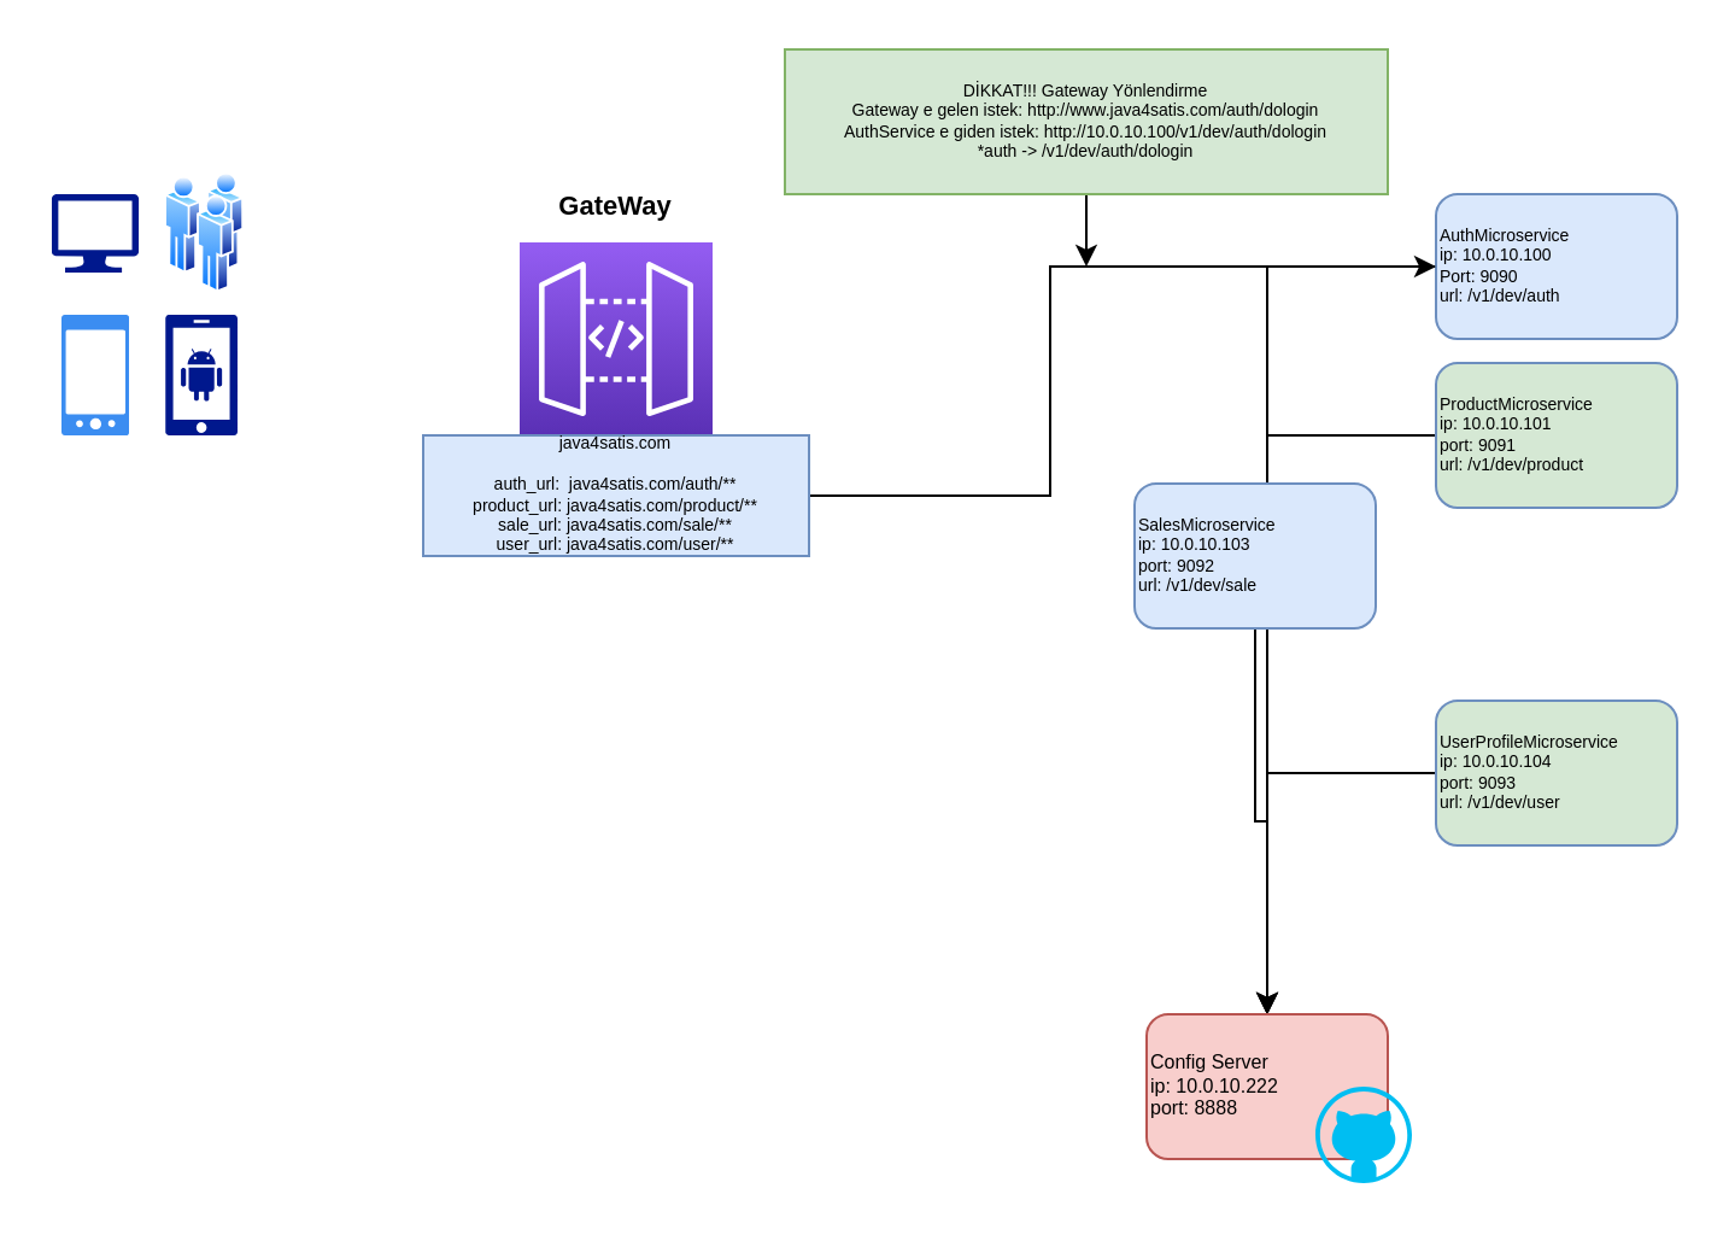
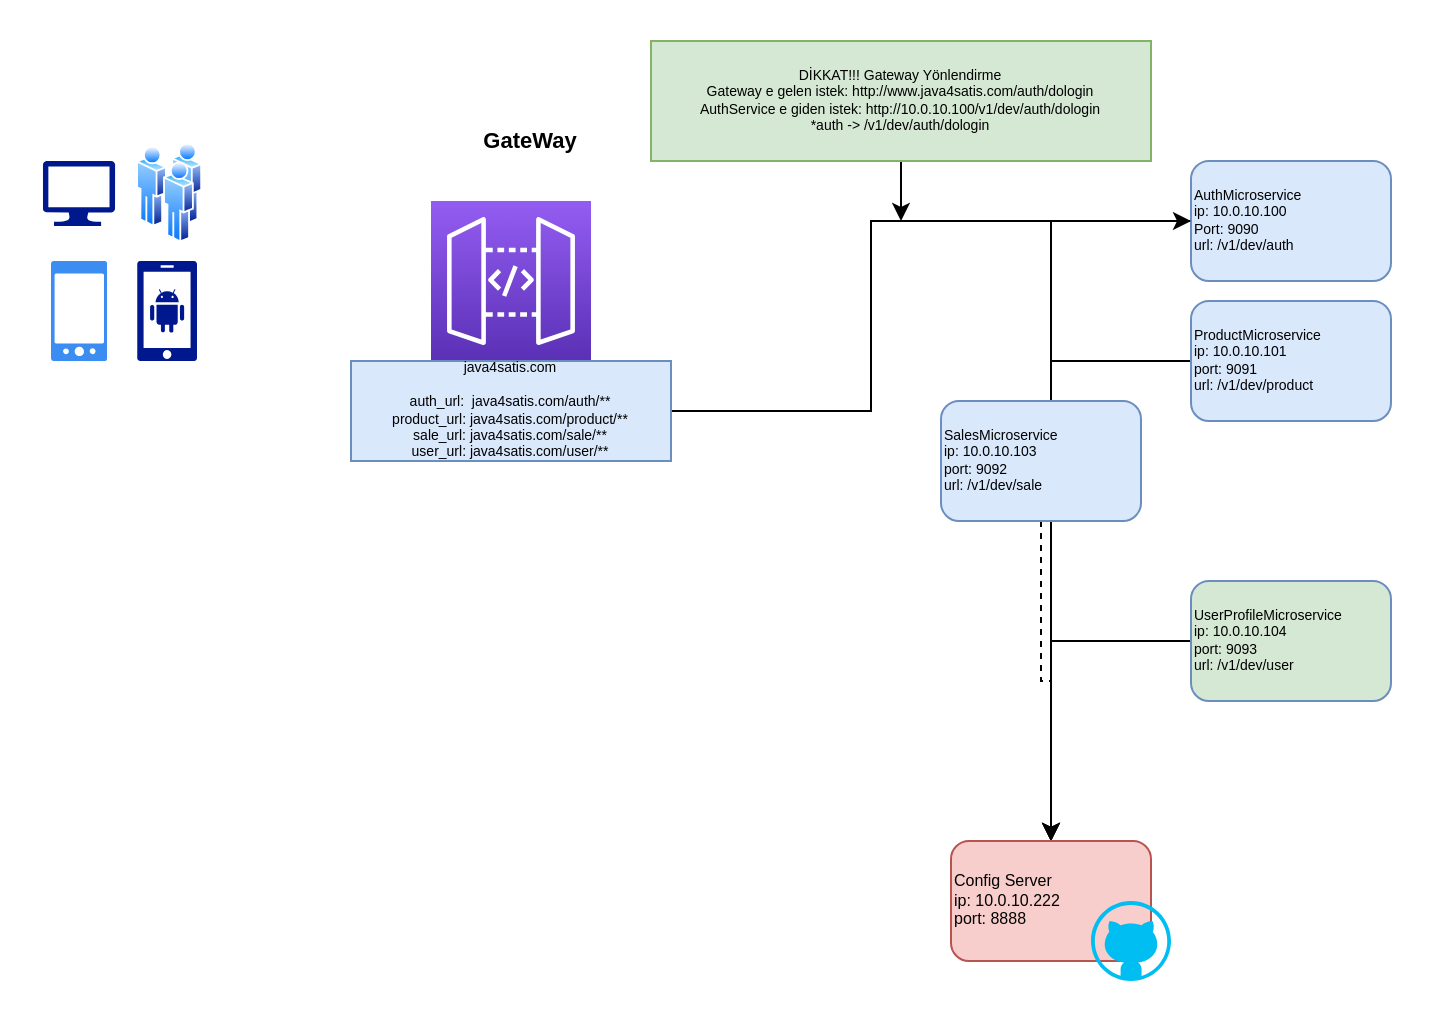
  <mxCell id="0" />
  <mxCell id="1" parent="0" />
  <mxCell id="2" style="edgeStyle=orthogonalEdgeStyle;rounded=0;orthogonalLoop=1;jettySize=auto;html=1;fontSize=7;" edge="1" parent="1" source="3" target="11"><mxGeometry relative="1" as="geometry" /></mxCell>
  <mxCell id="3" value="&lt;font style=&quot;font-size: 7px;&quot;&gt;AuthMicroservice&lt;br style=&quot;font-size: 7px;&quot;&gt;ip: 10.0.10.100&lt;br style=&quot;font-size: 7px;&quot;&gt;Port: 9090&lt;br style=&quot;font-size: 7px;&quot;&gt;url:&amp;nbsp;/v1/dev/auth&lt;br style=&quot;font-size: 7px;&quot;&gt;&lt;/font&gt;" style="rounded=1;whiteSpace=wrap;html=1;fillColor=#dae8fc;strokeColor=#6c8ebf;align=left;container=1;fontSize=7;horizontal=1;" vertex="1" parent="1"><mxGeometry x="595" y="80" width="100" height="60" as="geometry" /></mxCell>
  <mxCell id="4" style="edgeStyle=orthogonalEdgeStyle;rounded=0;orthogonalLoop=1;jettySize=auto;html=1;entryX=0.5;entryY=0;entryDx=0;entryDy=0;fontSize=7;" edge="1" parent="1" source="5" target="11"><mxGeometry relative="1" as="geometry" /></mxCell>
- <mxCell id="5" value="&lt;font style=&quot;font-size: 7px;&quot;&gt;ProductMicroservice&lt;br style=&quot;font-size: 7px;&quot;&gt;ip: 10.0.10.101&lt;br style=&quot;font-size: 7px;&quot;&gt;port: 9091&lt;br style=&quot;font-size: 7px;&quot;&gt;url:&amp;nbsp;/v1/dev/product&lt;br style=&quot;font-size: 7px;&quot;&gt;&lt;/font&gt;" style="rounded=1;whiteSpace=wrap;html=1;fillColor=#d5e8d4;strokeColor=#6c8ebf;align=left;container=1;fontSize=7;" vertex="1" parent="1"><mxGeometry x="595" y="150" width="100" height="60" as="geometry" /></mxCell>
- <mxCell id="6" style="edgeStyle=orthogonalEdgeStyle;rounded=0;orthogonalLoop=1;jettySize=auto;html=1;entryX=0.5;entryY=0;entryDx=0;entryDy=0;fontSize=7;" edge="1" parent="1" source="7" target="11"><mxGeometry relative="1" as="geometry" /></mxCell>
+ <mxCell id="5" value="&lt;font style=&quot;font-size: 7px;&quot;&gt;ProductMicroservice&lt;br style=&quot;font-size: 7px;&quot;&gt;ip: 10.0.10.101&lt;br style=&quot;font-size: 7px;&quot;&gt;port: 9091&lt;br style=&quot;font-size: 7px;&quot;&gt;url:&amp;nbsp;/v1/dev/product&lt;br style=&quot;font-size: 7px;&quot;&gt;&lt;/font&gt;" style="rounded=1;whiteSpace=wrap;html=1;fillColor=#dae8fc;strokeColor=#6c8ebf;align=left;container=1;fontSize=7;" vertex="1" parent="1"><mxGeometry x="595" y="150" width="100" height="60" as="geometry" /></mxCell>
+ <mxCell id="6" style="edgeStyle=orthogonalEdgeStyle;rounded=0;orthogonalLoop=1;jettySize=auto;html=1;entryX=0.5;entryY=0;entryDx=0;entryDy=0;fontSize=7;dashed=1;" edge="1" parent="1" source="7" target="11"><mxGeometry relative="1" as="geometry" /></mxCell>
  <mxCell id="7" value="&lt;font style=&quot;font-size: 7px;&quot;&gt;SalesMicroservice&lt;br style=&quot;font-size: 7px;&quot;&gt;ip: 10.0.10.103&lt;br style=&quot;font-size: 7px;&quot;&gt;port: 9092&lt;br style=&quot;font-size: 7px;&quot;&gt;url:&amp;nbsp;/v1/dev/sale&lt;br style=&quot;font-size: 7px;&quot;&gt;&lt;/font&gt;" style="rounded=1;whiteSpace=wrap;html=1;fillColor=#dae8fc;strokeColor=#6c8ebf;align=left;container=1;fontSize=7;" vertex="1" parent="1"><mxGeometry x="470" y="200" width="100" height="60" as="geometry" /></mxCell>
  <mxCell id="8" style="edgeStyle=orthogonalEdgeStyle;rounded=0;orthogonalLoop=1;jettySize=auto;html=1;entryX=0.5;entryY=0;entryDx=0;entryDy=0;fontSize=7;" edge="1" parent="1" source="9" target="11"><mxGeometry relative="1" as="geometry" /></mxCell>
  <mxCell id="9" value="&lt;font style=&quot;font-size: 7px;&quot;&gt;UserProfileMicroservice&lt;br style=&quot;font-size: 7px;&quot;&gt;ip: 10.0.10.104&lt;br style=&quot;font-size: 7px;&quot;&gt;port: 9093&lt;br style=&quot;font-size: 7px;&quot;&gt;url:&amp;nbsp;/v1/dev/user&lt;br style=&quot;font-size: 7px;&quot;&gt;&lt;/font&gt;" style="rounded=1;whiteSpace=wrap;html=1;fillColor=#d5e8d4;strokeColor=#6c8ebf;align=left;container=1;fontSize=7;" vertex="1" parent="1"><mxGeometry x="595" y="290" width="100" height="60" as="geometry" /></mxCell>
  <mxCell id="10" value="" style="group" vertex="1" connectable="0" parent="1"><mxGeometry x="475" y="420" width="110" height="70" as="geometry" /></mxCell>
  <mxCell id="11" value="&lt;font style=&quot;font-size: 8px;&quot;&gt;Config Server&lt;br style=&quot;font-size: 8px;&quot;&gt;ip: 10.0.10.222&lt;br&gt;port: 8888&lt;br style=&quot;font-size: 8px;&quot;&gt;&lt;/font&gt;" style="rounded=1;whiteSpace=wrap;html=1;fillColor=#f8cecc;strokeColor=#b85450;align=left;container=1;fontSize=8;" vertex="1" parent="10"><mxGeometry width="100" height="60" as="geometry" /></mxCell>
  <mxCell id="12" value="" style="verticalLabelPosition=bottom;html=1;verticalAlign=top;align=center;strokeColor=none;fillColor=#00BEF2;shape=mxgraph.azure.github_code;pointerEvents=1;fontSize=7;" vertex="1" parent="10"><mxGeometry x="70" y="30" width="40" height="40" as="geometry" /></mxCell>
  <mxCell id="13" value="" style="sketch=0;points=[[0,0,0],[0.25,0,0],[0.5,0,0],[0.75,0,0],[1,0,0],[0,1,0],[0.25,1,0],[0.5,1,0],[0.75,1,0],[1,1,0],[0,0.25,0],[0,0.5,0],[0,0.75,0],[1,0.25,0],[1,0.5,0],[1,0.75,0]];outlineConnect=0;fontColor=#232F3E;gradientColor=#945DF2;gradientDirection=north;fillColor=#5A30B5;strokeColor=#ffffff;dashed=0;verticalLabelPosition=bottom;verticalAlign=top;align=center;html=1;fontSize=12;fontStyle=0;aspect=fixed;shape=mxgraph.aws4.resourceIcon;resIcon=mxgraph.aws4.api_gateway;" vertex="1" parent="1"><mxGeometry x="215" y="100" width="80" height="80" as="geometry" /></mxCell>
- <mxCell id="14" value="GateWay" style="text;html=1;strokeColor=none;fillColor=none;align=center;verticalAlign=middle;whiteSpace=wrap;rounded=0;fontSize=11;fontStyle=1" vertex="1" parent="1"><mxGeometry x="225" y="70" width="60" height="30" as="geometry" /></mxCell>
+ <mxCell id="14" value="GateWay" style="text;html=1;strokeColor=none;fillColor=none;align=center;verticalAlign=middle;whiteSpace=wrap;rounded=0;fontSize=11;fontStyle=1" vertex="1" parent="1"><mxGeometry x="235" y="55" width="60" height="30" as="geometry" /></mxCell>
  <mxCell id="15" value="" style="sketch=0;aspect=fixed;pointerEvents=1;shadow=0;dashed=0;html=1;strokeColor=none;labelPosition=center;verticalLabelPosition=bottom;verticalAlign=top;align=center;fillColor=#00188D;shape=mxgraph.azure.computer;fontSize=11;" vertex="1" parent="1"><mxGeometry x="20.94" y="80" width="36.11" height="32.5" as="geometry" /></mxCell>
  <mxCell id="16" value="" style="sketch=0;aspect=fixed;pointerEvents=1;shadow=0;dashed=0;html=1;strokeColor=none;labelPosition=center;verticalLabelPosition=bottom;verticalAlign=top;align=center;fillColor=#00188D;shape=mxgraph.mscae.enterprise.android_phone;fontSize=11;" vertex="1" parent="1"><mxGeometry x="68.06" y="130" width="30" height="50" as="geometry" /></mxCell>
  <mxCell id="17" value="" style="sketch=0;html=1;aspect=fixed;strokeColor=none;shadow=0;align=center;verticalAlign=top;fillColor=#3B8DF1;shape=mxgraph.gcp2.phone_android;fontSize=11;" vertex="1" parent="1"><mxGeometry x="25" y="130" width="28" height="50" as="geometry" /></mxCell>
  <mxCell id="18" value="" style="aspect=fixed;perimeter=ellipsePerimeter;html=1;align=center;shadow=0;dashed=0;spacingTop=3;image;image=img/lib/active_directory/users.svg;fontSize=11;" vertex="1" parent="1"><mxGeometry x="68.06" y="71.25" width="33" height="50" as="geometry" /></mxCell>
  <mxCell id="19" style="edgeStyle=orthogonalEdgeStyle;rounded=0;orthogonalLoop=1;jettySize=auto;html=1;entryX=0;entryY=0.5;entryDx=0;entryDy=0;fontSize=7;" edge="1" parent="1" source="20" target="3"><mxGeometry relative="1" as="geometry"><Array as="points"><mxPoint x="435" y="205" /><mxPoint x="435" y="110" /></Array></mxGeometry></mxCell>
  <mxCell id="20" value="java4satis.com&lt;br style=&quot;font-size: 7px;&quot;&gt;&lt;br style=&quot;font-size: 7px;&quot;&gt;auth_url:&amp;nbsp; java4satis.com/auth/**&lt;br style=&quot;font-size: 7px;&quot;&gt;product_url: java4satis.com/product/**&lt;br style=&quot;font-size: 7px;&quot;&gt;sale_url: java4satis.com/sale/**&lt;br style=&quot;font-size: 7px;&quot;&gt;user_url: java4satis.com/user/**" style="text;html=1;strokeColor=#6c8ebf;fillColor=#dae8fc;align=center;verticalAlign=middle;whiteSpace=wrap;rounded=0;fontSize=7;" vertex="1" parent="1"><mxGeometry x="175" y="180" width="160" height="50" as="geometry" /></mxCell>
  <mxCell id="21" style="edgeStyle=orthogonalEdgeStyle;rounded=0;orthogonalLoop=1;jettySize=auto;html=1;fontSize=7;" edge="1" parent="1" source="22"><mxGeometry relative="1" as="geometry"><mxPoint x="450" y="110" as="targetPoint" /></mxGeometry></mxCell>
  <mxCell id="22" value="DİKKAT!!! Gateway Yönlendirme&lt;br&gt;Gateway e gelen istek: http://www.java4satis.com/auth/dologin&lt;br&gt;AuthService e giden istek: http://10.0.10.100/v1/dev/auth/dologin&lt;br&gt;*auth -&amp;gt; /v1/dev/auth/dologin" style="text;html=1;strokeColor=#82b366;fillColor=#d5e8d4;align=center;verticalAlign=middle;whiteSpace=wrap;rounded=0;fontSize=7;" vertex="1" parent="1"><mxGeometry x="325" y="20" width="250" height="60" as="geometry" /></mxCell>
